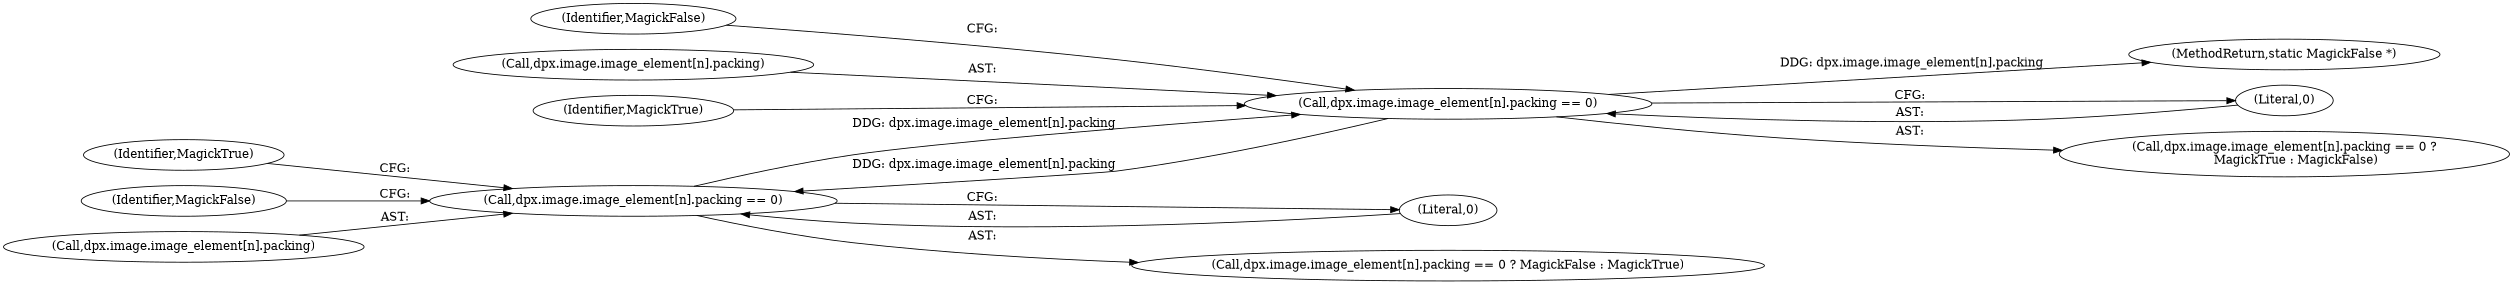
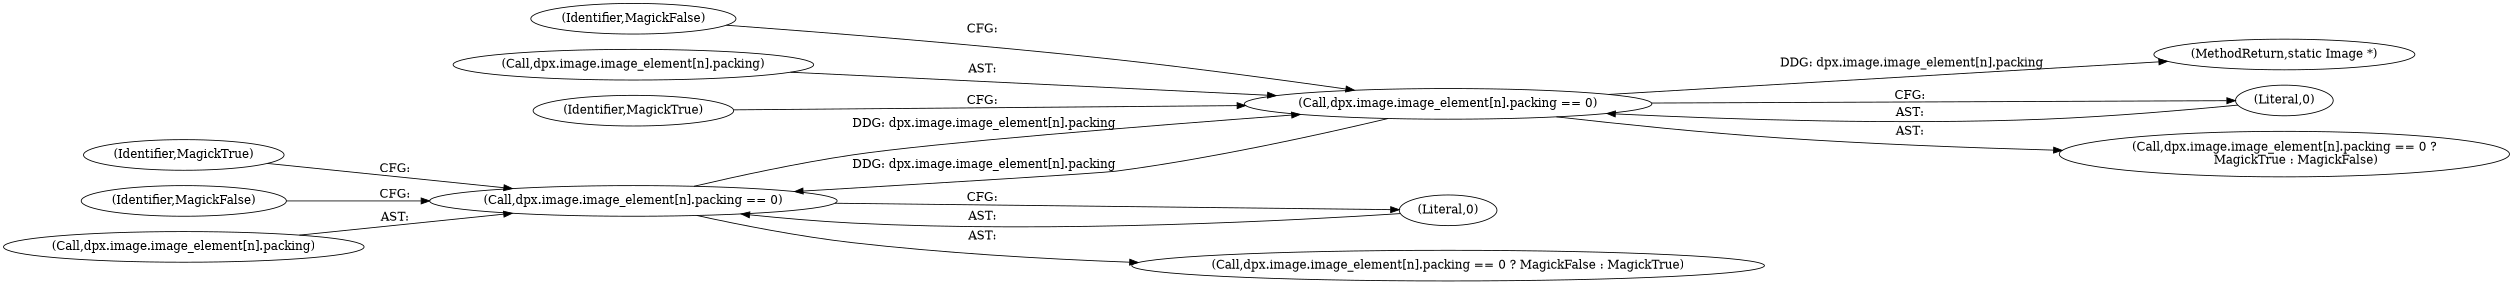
  digraph {
    rankdir=LR
    n1 [label="(Call,dpx.image.image_element[n].packing == 0)"]
    n2 [label="(Call,dpx.image.image_element[n].packing == 0)"]
    n3 [label="(Literal,0)"]
    n4 [label="(Call,dpx.image.image_element[n].packing == 0 ? MagickFalse : MagickTrue)"]
-   n5 [label="(MethodReturn,static MagickFalse *)"]
+   n5 [label="(MethodReturn,static Image *)"]
    n6 [label="(Literal,0)"]
    n7 [label="(Call,dpx.image.image_element[n].packing == 0 ?\n      MagickTrue : MagickFalse)"]
    n8 [label="(Identifier,MagickTrue)"]
    n9 [label="(Identifier,MagickFalse)"]
    n10 [label="(Identifier,MagickFalse)"]
    n11 [label="(Call,dpx.image.image_element[n].packing)"]
    n12 [label="(Call,dpx.image.image_element[n].packing)"]
    n13 [label="(Identifier,MagickTrue)"]
    n1 -> n2 [label="DDG: dpx.image.image_element[n].packing"]
    n1 -> n3 [label="CFG: "]
    n1 -> n4 [label="AST: "]
    n2 -> n1 [label="DDG: dpx.image.image_element[n].packing"]
    n2 -> n5 [label="DDG: dpx.image.image_element[n].packing"]
    n2 -> n6 [label="CFG: "]
    n2 -> n7 [label="AST: "]
    n3 -> n1 [label="AST: "]
    n6 -> n2 [label="AST: "]
    n8 -> n1 [label="CFG: "]
    n9 -> n2 [label="CFG: "]
    n10 -> n1 [label="CFG: "]
    n11 -> n1 [label="AST: "]
    n12 -> n2 [label="AST: "]
    n13 -> n2 [label="CFG: "]
  }
